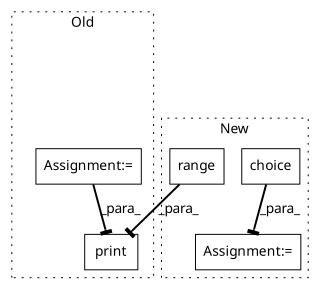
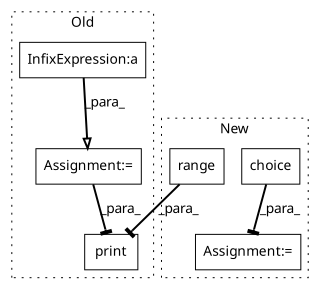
  digraph {
    fontname="Noto Sans"
    node [a=32 fontname="Noto Sans" l="6,1" shape=box]
    edge [arrowhead=tee fontname="Noto Sans" style=bold]
    n1 [label=print s="581,620"]
+   n2 [a=27 l=3 label="InfixExpression:a" s=409]
    n3 [a=7 l=1 label="Assignment:=" s=359]
    n4 [l="7,1" label=choice s="769,805"]
    n5 [label=range s="622,642"]
    n6 [a=7 l=12 label="Assignment:=" s=672]
    subgraph cluster_1 {
      label=Old
      style=dotted
      n1
+     n2
      n3
    }
    subgraph cluster_2 {
      label=New
      style=dotted
      n4
      n5
      n6
    }
+   n2 -> n3 [arrowhead=onormal label=_para_]
    n3 -> n1 [label=_para_]
    n4 -> n6 [label=_para_]
    n5 -> n1 [label=_para_]
  }
